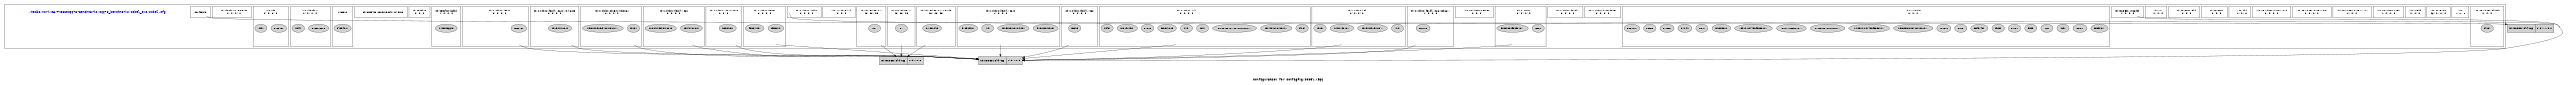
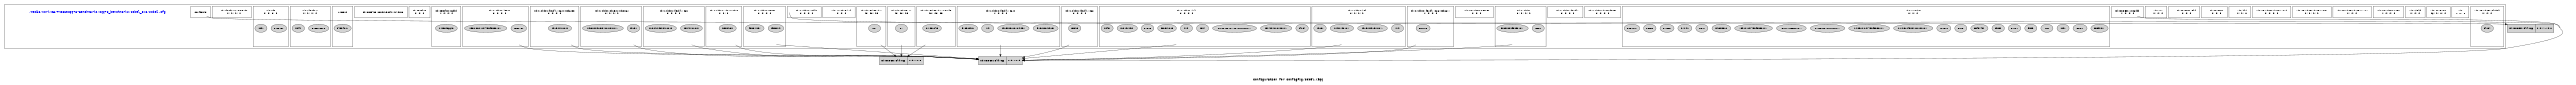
  digraph {
    compound=true
    concentrate=true
    fontname="DejaVu Sans Mono"
    label="\nConfiguration for configPkg/sobel.xe66"
    rankdir=TB
    ranksep=".50 equally"
    node [font=Helvetica fontcolor=black fontname="DejaVu Sans Mono" fontsize=10 style=filled]
    edge [fontname="DejaVu Sans Mono" style=invis]
    n1 [color=white label="xdc.services.global\n1, 0, 0" shape=box style=""]
    n2 [fillcolor=lightgray label=Clock]
    xdc_services_global__bot [shape=point style=invis]
    n4 [color=white label="xdc\n1, 1, 1" shape=box style=""]
    n5 [color=white label="xdc.corevers\n16, 0, 2, 0" shape=box style=""]
    n6 [color=white label="xdc.shelf\n1, 0, 0" shape=box style=""]
    n7 [color=white label="xdc.services.spec\n1, 0, 0, 0" shape=box style=""]
    n8 [color=white label="xdc.services.intern.xsr\n1, 0, 0" shape=box style=""]
    n9 [color=white label="xdc.services.intern.gen\n1, 0, 0, 0" shape=box style=""]
    n10 [color=white label="xdc.services.intern.cmd\n1, 0, 0, 0" shape=box style=""]
    n11 [color=white label="xdc.bld\n1, 0, 2" shape=box style=""]
    xdc_bld__bot [shape=point style=invis]
    n13 [color=white label="ti.targets\n1, 0, 3" shape=box style=""]
    ti_targets__bot [shape=point style=invis]
    n15 [color=white label="ti.targets.elf\n1, 0, 0" shape=box style=""]
    ti_targets_elf__bot [shape=point style=invis]
    n17 [color=white label="xdc.rov\n1, 0, 0" shape=box style=""]
    xdc_rov__bot [shape=point style=invis]
    n19 [color=white label="xdc.runtime\n2, 1, 0" shape=box style=""]
    n20 [fillcolor=lightgray label=Assert]
    n21 [fillcolor=lightgray label=Core]
    n22 [fillcolor=lightgray label=Defaults]
    n23 [fillcolor=lightgray label=Diags]
    n24 [fillcolor=lightgray label=Error]
    n25 [fillcolor=lightgray label=Gate]
    n26 [fillcolor=lightgray label=Log]
    n27 [fillcolor=lightgray label=Main]
    n28 [fillcolor=lightgray label=Memory]
    n29 [fillcolor=lightgray label=Registry]
    n30 [fillcolor=lightgray label=Startup]
    n31 [fillcolor=lightgray label=Reset]
    n32 [fillcolor=lightgray label=System]
    n33 [fillcolor=lightgray label=SysMin]
    n34 [fillcolor=lightgray label=Text]
    n35 [fillcolor=lightgray label=Timestamp]
    n36 [fillcolor=lightgray label=Main_Module_GateProxy]
    n37 [fillcolor=lightgray label=Memory_HeapProxy]
    n38 [fillcolor=lightgray label=System_SupportProxy]
    n39 [fillcolor=lightgray label=System_Module_GateProxy]
-   n40 [fillcolor=lightgray label=Timestamp_SupportProxy]
+   n40 [fillcolor=lightgray label=DrvSample_SupportProxy]
    xdc_runtime__bot [shape=point style=invis]
    n42 [color=white label="ti.targets.rts6000\n1, 0, 0, 0" shape=box style=""]
    n43 [color=white label="ti.sysbios.interfaces\n2, 0, 0, 0" shape=box style=""]
    n44 [color=white label="ti.sysbios.family\n2, 0, 0, 0" shape=box style=""]
    ti_sysbios_family__bot [shape=point style=invis]
    n46 [color=white label="ti.sysbios\n2, 0, 0, 0" shape=box style=""]
    n47 [fillcolor=lightgray label=BIOS]
    n48 [fillcolor=lightgray label=BIOS_RtsGateProxy]
    ti_sysbios__bot [shape=point style=invis]
    n50 [color=white label="xdc.services.getset\n1, 0, 0" shape=box style=""]
    xdc_services_getset__bot [shape=point style=invis]
    n52 [color=white label="ti.sdo.edma3.rm\n02, 02, 05" shape=box style=""]
    n53 [fillcolor=lightgray label=RM]
    ti_sdo_edma3_rm__bot [shape=point style=invis]
    n55 [color=white label="ti.sdo.edma3.drv\n02, 02, 05" shape=box style=""]
    n56 [fillcolor=lightgray label=DRV]
    ti_sdo_edma3_drv__bot [shape=point style=invis]
    n58 [color=white label="ti.sysbios.hal\n2, 0, 0, 0" shape=box style=""]
    n59 [fillcolor=lightgray label=Hwi]
    n60 [fillcolor=lightgray label=Timer]
    n61 [fillcolor=lightgray label=Hwi_HwiProxy]
    n62 [fillcolor=lightgray label=Timer_TimerProxy]
    ti_sysbios_hal__bot [shape=point style=invis]
    n64 [color=white label="ti.sysbios.knl\n2, 0, 0, 0" shape=box style=""]
    n65 [fillcolor=lightgray label=Clock]
    n66 [fillcolor=lightgray label=Idle]
    n67 [fillcolor=lightgray label=Intrinsics]
    n68 [fillcolor=lightgray label=Queue]
    n69 [fillcolor=lightgray label=Semaphore]
    n70 [fillcolor=lightgray label=Swi]
    n71 [fillcolor=lightgray label=Task]
    n72 [fillcolor=lightgray label=SupportProxy_SupportProxy]
    n73 [fillcolor=lightgray label=Task_SupportProxy]
    ti_sysbios_knl__bot [shape=point style=invis]
    n75 [color=white label="ti.sdo.edma3.drv.sample\n02, 02, 05" shape=box style=""]
    n76 [fillcolor=lightgray label=DrvSample]
    ti_sdo_edma3_drv_sample__bot [shape=point style=invis]
    n78 [color=white label="ti.sysbios.family.c66\n2, 0, 0, 0" shape=box style=""]
    n79 [fillcolor=lightgray label=Cache]
    ti_sysbios_family_c66__bot [shape=point style=invis]
    n81 [color=white label="ti.sysbios.family.c64p\n2, 0, 0, 0" shape=box style=""]
    n82 [fillcolor=lightgray label=EventCombiner]
    n83 [fillcolor=lightgray label=Exception]
    n84 [fillcolor=lightgray label=Hwi]
    n85 [fillcolor=lightgray label=TimestampProvider]
    ti_sysbios_family_c64p__bot [shape=point style=invis]
    n87 [color=white label="ti.sysbios.family.c66.tci66xx\n2, 0, 0, 0" shape=box style=""]
    n88 [fillcolor=lightgray label=CpIntc]
    ti_sysbios_family_c66_tci66xx__bot [shape=point style=invis]
    n90 [color=white label="xdc.runtime.knl\n1, 0, 0" shape=box style=""]
    xdc_runtime_knl__bot [shape=point style=invis]
    n92 [color=white label="ti.sysbios.gates\n2, 0, 0, 0" shape=box style=""]
    n93 [fillcolor=lightgray label=GateHwi]
    n94 [fillcolor=lightgray label=GateMutex]
    ti_sysbios_gates__bot [shape=point style=invis]
    n96 [color=white label="ti.sysbios.xdcruntime\n1, 0, 0" shape=box style=""]
    n97 [fillcolor=lightgray label=Settings]
    ti_sysbios_xdcruntime__bot [shape=point style=invis]
    n99 [color=white label="ti.sysbios.family.c62\n2, 0, 0, 0" shape=box style=""]
    n100 [fillcolor=lightgray label=TaskSupport]
    n101 [fillcolor=lightgray label=IntrinsicsSupport]
    ti_sysbios_family_c62__bot [shape=point style=invis]
    n103 [color=white label="ti.sysbios.timers.timer64\n2, 0, 0, 0" shape=box style=""]
    n104 [fillcolor=lightgray label=Timer]
    n105 [fillcolor=lightgray label=Timer_TimerSupportProxy]
    ti_sysbios_timers_timer64__bot [shape=point style=invis]
-   n107 [color=white label="ti.sysbios.family.c64p.work6488\n2, 0, 0, 0" shape=box style=""]
+   n107 [color=white label="ti.sysbios.family.c64p.tci6488\n2, 0, 0, 0" shape=box style=""]
    n108 [fillcolor=lightgray label=TimerSupport]
    ti_sysbios_family_c64p_tci6488__bot [shape=point style=invis]
    n110 [color=white label="ti.sysbios.heaps\n2, 0, 0, 0" shape=box style=""]
    n111 [fillcolor=lightgray label=HeapMem]
+   n112 [fillcolor=lightgray label=HeapMem_Module_GateProxy]
    ti_sysbios_heaps__bot [shape=point style=invis]
    n114 [color=white label="ti.sysbios.utils\n2, 0, 0, 0" shape=box style=""]
    ti_sysbios_utils__bot [shape=point style=invis]
    n116 [color=white label="ti.catalog.c6000\n1, 0, 0, 0" shape=box style=""]
    n117 [fillcolor=lightgray label=TMS320C6678]
    ti_catalog_c6000__bot [shape=point style=invis]
    n119 [color=white label="ti.catalog\n1, 0, 0" shape=box style=""]
    n120 [color=white label="ti.catalog.peripherals.hdvicp2\n" shape=box style=""]
    ti_catalog_peripherals_hdvicp2__bot [shape=point style=invis]
    n122 [color=white label="myBoard\n" shape=box style=""]
    n123 [fillcolor=lightgray label=Platform]
    myBoard__bot [shape=point style=invis]
    n125 [color=white label="xdc.platform\n1, 0, 1, 0" shape=box style=""]
    n126 [fillcolor=lightgray label=ExeContext]
    n127 [fillcolor=lightgray label=Utils]
    xdc_platform__bot [shape=point style=invis]
    n129 [color=white label="xdc.cfg\n1, 0, 2, 0" shape=box style=""]
    n130 [fillcolor=lightgray label=Program]
    n131 [fillcolor=lightgray label=Main]
    xdc_cfg__bot [shape=point style=invis]
    n133 [color=white label="ti.platforms.generic\n1, 0, 0, 1" shape=box style=""]
    ti_platforms_generic__bot [shape=point style=invis]
    n135 [color=white label="configPkg\n" shape=box style=""]
    n136 [color=white fontcolor=blue fontsize=14 label="/media/work/F5/TMS320C6678-Benchmarks/c6678_benchmarks/sobel_3x3/sobel.cfg" style=""]
    n137 [fillcolor=lightgrey label="ti.targets.elf.C66|1,0,7.2,0" shape=record]
    n138 [fillcolor=lightgrey label="ti.targets.elf.C66|1,0,7.2,3" shape=record]
    n139 [fillcolor=lightgrey label="ti.targets.elf.C66|1,0,7.4,0,2" shape=record]
    subgraph cluster_1 {
      label=""
      n136
      subgraph cluster_2 {
        label=""
        n1
        n2
        xdc_services_global__bot
      }
      subgraph cluster_3 {
        label=""
        n4
      }
      subgraph cluster_4 {
        label=""
        n5
      }
      subgraph cluster_5 {
        label=""
        n6
      }
      subgraph cluster_6 {
        label=""
        n7
      }
      subgraph cluster_7 {
        label=""
        n8
      }
      subgraph cluster_8 {
        label=""
        n9
      }
      subgraph cluster_9 {
        label=""
        n10
      }
      subgraph cluster_10 {
        label=""
        n11
        xdc_bld__bot
      }
      subgraph cluster_11 {
        label=""
        n13
        ti_targets__bot
      }
      subgraph cluster_12 {
        label=""
        n15
        ti_targets_elf__bot
      }
      subgraph cluster_13 {
        label=""
        n17
        xdc_rov__bot
      }
      subgraph cluster_14 {
        label=""
        n19
        n20
        n21
        n22
        n23
        n24
        n25
        n26
        n27
        n28
        n29
        n30
        n31
        n32
        n33
        n34
        n35
        n36
        n37
        n38
        n39
        n40
        xdc_runtime__bot
      }
      subgraph cluster_15 {
        label=""
        n42
      }
      subgraph cluster_16 {
        label=""
        n43
      }
      subgraph cluster_17 {
        label=""
        n44
        ti_sysbios_family__bot
      }
      subgraph cluster_18 {
        label=""
        n46
        n47
        n48
        ti_sysbios__bot
      }
      subgraph cluster_19 {
        label=""
        n50
        xdc_services_getset__bot
      }
      subgraph cluster_20 {
        label=""
        n52
        n53
        ti_sdo_edma3_rm__bot
      }
      subgraph cluster_21 {
        label=""
        n55
        n56
        ti_sdo_edma3_drv__bot
      }
      subgraph cluster_22 {
        label=""
        n58
        n59
        n60
        n61
        n62
        ti_sysbios_hal__bot
      }
      subgraph cluster_23 {
        label=""
        n64
        n65
        n66
        n67
        n68
        n69
        n70
        n71
        n72
        n73
        ti_sysbios_knl__bot
      }
      subgraph cluster_24 {
        label=""
        n75
        n76
        ti_sdo_edma3_drv_sample__bot
      }
      subgraph cluster_25 {
        label=""
        n78
        n79
        ti_sysbios_family_c66__bot
      }
      subgraph cluster_26 {
        label=""
        n81
        n82
        n83
        n84
        n85
        ti_sysbios_family_c64p__bot
      }
      subgraph cluster_27 {
        label=""
        n87
        n88
        ti_sysbios_family_c66_tci66xx__bot
      }
      subgraph cluster_28 {
        label=""
        n90
        xdc_runtime_knl__bot
      }
      subgraph cluster_29 {
        label=""
        n92
        n93
        n94
        ti_sysbios_gates__bot
      }
      subgraph cluster_30 {
        label=""
        n96
        n97
        ti_sysbios_xdcruntime__bot
      }
      subgraph cluster_31 {
        label=""
        n99
        n100
        n101
        ti_sysbios_family_c62__bot
      }
      subgraph cluster_32 {
        label=""
        n103
        n104
        n105
        ti_sysbios_timers_timer64__bot
      }
      subgraph cluster_33 {
        label=""
        n107
        n108
        ti_sysbios_family_c64p_tci6488__bot
      }
      subgraph cluster_34 {
        label=""
        n110
        n111
+       n112
        ti_sysbios_heaps__bot
      }
      subgraph cluster_35 {
        label=""
        n114
        ti_sysbios_utils__bot
      }
      subgraph cluster_36 {
        label=""
        n116
        n117
        ti_catalog_c6000__bot
      }
      subgraph cluster_37 {
        label=""
        n119
      }
      subgraph cluster_38 {
        label=""
        n120
        ti_catalog_peripherals_hdvicp2__bot
      }
      subgraph cluster_39 {
        label=""
        n122
        n123
        myBoard__bot
      }
      subgraph cluster_40 {
        label=""
        n125
        n126
        n127
        xdc_platform__bot
      }
      subgraph cluster_41 {
        label=""
        n129
        n130
        n131
        xdc_cfg__bot
      }
      subgraph cluster_42 {
        label=""
        n133
        ti_platforms_generic__bot
      }
      subgraph cluster_43 {
        label=""
        n135
      }
    }
    n1 -> n2
    n2 -> xdc_services_global__bot
    n19 -> n20
    n19 -> n21
    n19 -> n22
    n19 -> n23
    n19 -> n24
    n19 -> n25
    n19 -> n26
    n19 -> n27
    n19 -> n28
    n19 -> n29
    n19 -> n30
    n19 -> n31
    n19 -> n32
    n19 -> n33
    n19 -> n34
    n19 -> n35
    n19 -> n36
    n19 -> n37
    n19 -> n38
    n19 -> n39
    n19 -> n40
    n20 -> xdc_runtime__bot
    n21 -> xdc_runtime__bot
    n22 -> xdc_runtime__bot
    n23 -> xdc_runtime__bot
    n24 -> xdc_runtime__bot
    n25 -> xdc_runtime__bot
    n26 -> xdc_runtime__bot
    n27 -> xdc_runtime__bot
    n28 -> xdc_runtime__bot
    n29 -> xdc_runtime__bot
    n30 -> xdc_runtime__bot
    n31 -> xdc_runtime__bot
    n32 -> xdc_runtime__bot
    n33 -> xdc_runtime__bot
    n34 -> xdc_runtime__bot
    n35 -> xdc_runtime__bot
    n36 -> xdc_runtime__bot
    n37 -> xdc_runtime__bot
    n38 -> xdc_runtime__bot
    n39 -> xdc_runtime__bot
    n40 -> xdc_runtime__bot
    n42 -> n137 [style=""]
    n46 -> n47
    n46 -> n48
    n47 -> ti_sysbios__bot
    n48 -> ti_sysbios__bot
    ti_sysbios__bot -> n137 [style=""]
    n52 -> n53
    n53 -> ti_sdo_edma3_rm__bot
    ti_sdo_edma3_rm__bot -> n138 [style=""]
    n55 -> n56
    n56 -> ti_sdo_edma3_drv__bot
    ti_sdo_edma3_drv__bot -> n138 [style=""]
    n58 -> n59
    n58 -> n60
    n58 -> n61
    n58 -> n62
    n59 -> ti_sysbios_hal__bot
    n60 -> ti_sysbios_hal__bot
    n61 -> ti_sysbios_hal__bot
    n62 -> ti_sysbios_hal__bot
    ti_sysbios_hal__bot -> n137 [style=""]
    n64 -> n65
    n64 -> n66
    n64 -> n67
    n64 -> n68
    n64 -> n69
    n64 -> n70
    n64 -> n71
    n64 -> n72
    n64 -> n73
    n65 -> ti_sysbios_knl__bot
    n66 -> ti_sysbios_knl__bot
    n67 -> ti_sysbios_knl__bot
    n68 -> ti_sysbios_knl__bot
    n69 -> ti_sysbios_knl__bot
    n70 -> ti_sysbios_knl__bot
    n71 -> ti_sysbios_knl__bot
    n72 -> ti_sysbios_knl__bot
    n73 -> ti_sysbios_knl__bot
    ti_sysbios_knl__bot -> n137 [style=""]
    n75 -> n76
    n76 -> ti_sdo_edma3_drv_sample__bot
    ti_sdo_edma3_drv_sample__bot -> n138 [style=""]
    n78 -> n79
    n79 -> ti_sysbios_family_c66__bot
    ti_sysbios_family_c66__bot -> n137 [style=""]
    n81 -> n82
    n81 -> n83
    n81 -> n84
    n81 -> n85
    n82 -> ti_sysbios_family_c64p__bot
    n83 -> ti_sysbios_family_c64p__bot
    n84 -> ti_sysbios_family_c64p__bot
    n85 -> ti_sysbios_family_c64p__bot
    ti_sysbios_family_c64p__bot -> n137 [style=""]
    n87 -> n88
    n88 -> ti_sysbios_family_c66_tci66xx__bot
    ti_sysbios_family_c66_tci66xx__bot -> n137 [style=""]
    n92 -> n93
    n92 -> n94
    n93 -> ti_sysbios_gates__bot
    n94 -> ti_sysbios_gates__bot
    ti_sysbios_gates__bot -> n137 [style=""]
    n96 -> n97
    n97 -> ti_sysbios_xdcruntime__bot
    ti_sysbios_xdcruntime__bot -> n137 [style=""]
    n99 -> n100
    n99 -> n101
    n100 -> ti_sysbios_family_c62__bot
    n101 -> ti_sysbios_family_c62__bot
    ti_sysbios_family_c62__bot -> n137 [style=""]
    n103 -> n104
    n103 -> n105
    n104 -> ti_sysbios_timers_timer64__bot
    n105 -> ti_sysbios_timers_timer64__bot
    ti_sysbios_timers_timer64__bot -> n137 [style=""]
    n107 -> n108
    n108 -> ti_sysbios_family_c64p_tci6488__bot
    ti_sysbios_family_c64p_tci6488__bot -> n137 [style=""]
    n110 -> n111
+   n110 -> n112
    n111 -> ti_sysbios_heaps__bot
+   n112 -> ti_sysbios_heaps__bot
    ti_sysbios_heaps__bot -> n137 [style=""]
    ti_sysbios_utils__bot -> n137 [style=""]
    n116 -> n117
    n117 -> ti_catalog_c6000__bot
    n122 -> n123
    n123 -> myBoard__bot
    n125 -> n126
    n125 -> n127
    n126 -> xdc_platform__bot
    n127 -> xdc_platform__bot
    n129 -> n130
    n129 -> n131
    n130 -> xdc_cfg__bot
    n131 -> xdc_cfg__bot
    n135 -> n139 [style=""]
  }
